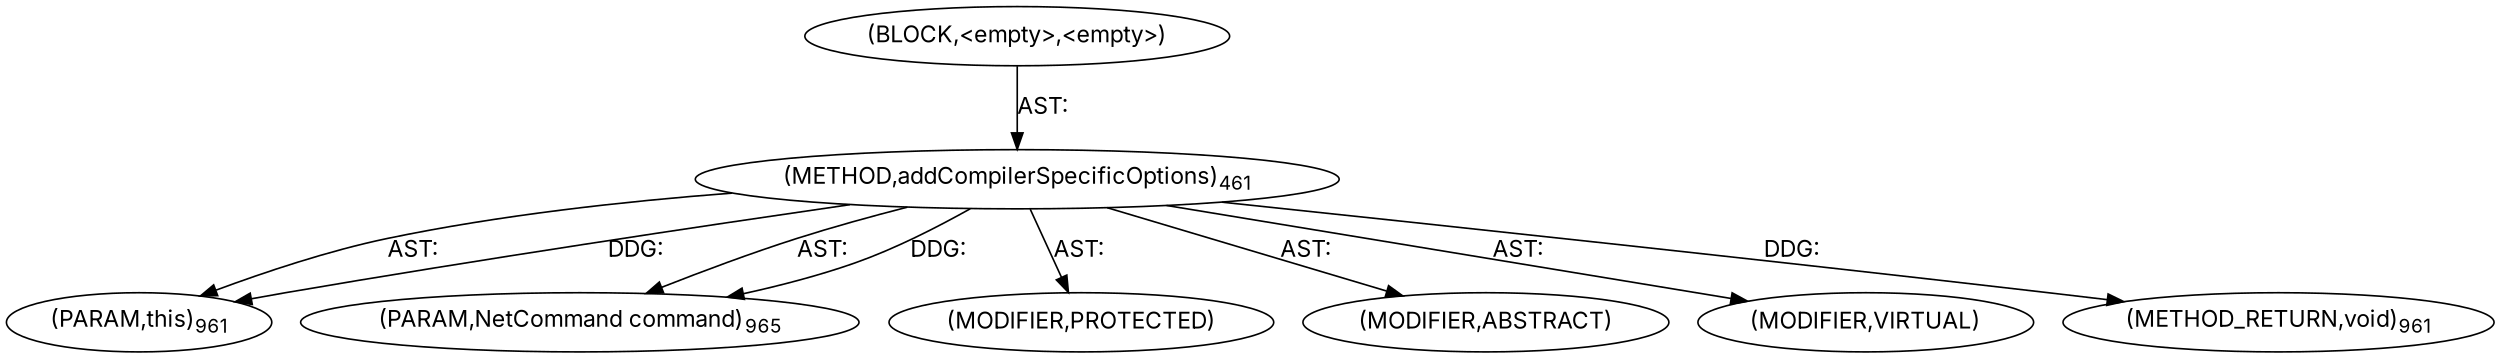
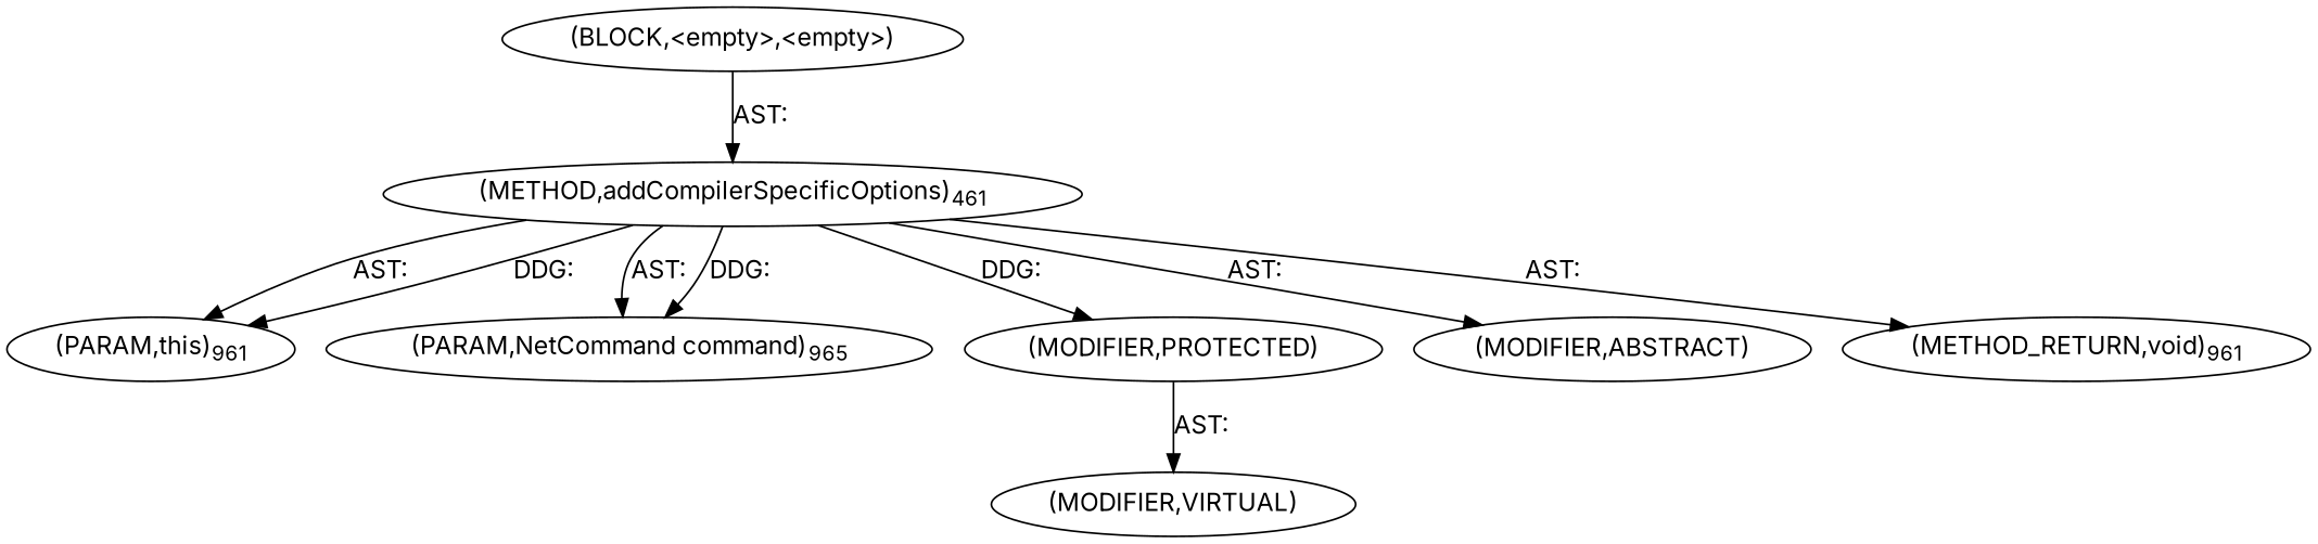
  digraph {
    fontname=Inter
    node [fontname=Inter]
    edge [fontname=Inter]
    n1 [label=<(METHOD,addCompilerSpecificOptions)<SUB>461</SUB>>]
    n2 [label=<(PARAM,this)<SUB>961</SUB>>]
    n3 [label=<(PARAM,NetCommand command)<SUB>965</SUB>>]
    n4 [label=<(MODIFIER,PROTECTED)>]
    n5 [label=<(MODIFIER,ABSTRACT)>]
    n6 [label=<(MODIFIER,VIRTUAL)>]
    n7 [label=<(METHOD_RETURN,void)<SUB>961</SUB>>]
    n8 [label=<(BLOCK,&lt;empty&gt;,&lt;empty&gt;)>]
    n1 -> n2 [label="AST: "]
    n1 -> n2 [label="DDG: "]
    n1 -> n3 [label="AST: "]
    n1 -> n3 [label="DDG: "]
-   n1 -> n4 [label="AST: "]
+   n1 -> n4 [label="DDG: "]
    n1 -> n5 [label="AST: "]
-   n1 -> n6 [label="AST: "]
-   n1 -> n7 [label="DDG: "]
+   n4 -> n6 [label="AST: "]
+   n1 -> n7 [label="AST: "]
    n8 -> n1 [label="AST: "]
  }
